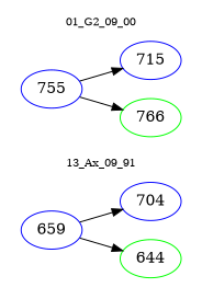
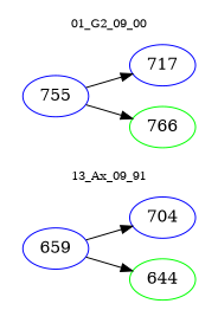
  digraph {
    rankdir=LR
    node [color=blue]
    edge [color=black]
    n1 [label=659]
    n2 [color=green label=644]
    n3 [label=704]
    n4 [label=755]
    n5 [color=green label=766]
-   n6 [label=715]
+   n6 [label=717]
    subgraph cluster_1 {
      color=white
      fontsize=10
      label="13_Ax_09_91"
      n1
      n2
      n3
    }
    subgraph cluster_2 {
      color=white
      fontsize=10
      label="01_G2_09_00"
      n4
      n5
      n6
    }
    n1 -> n2
    n1 -> n3
    n4 -> n5
    n4 -> n6
  }
